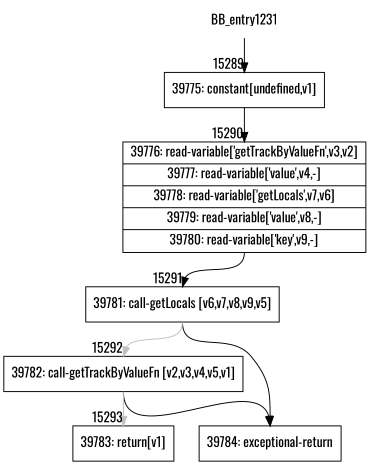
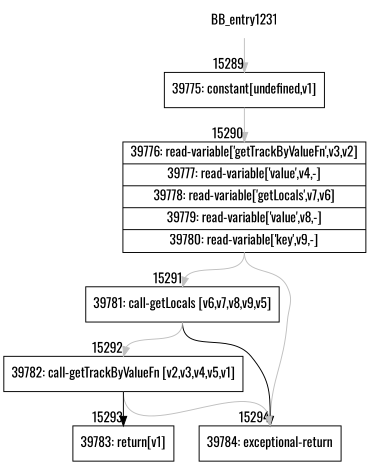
  digraph {
    fontname=Oswald
    rankdir=TD
    node [fontname=Oswald shape=record]
    edge [fontname=Oswald headport=n tailport=s]
    n1 [label=BB_entry1231 shape=none]
    n2 [label="{39775: constant[undefined,v1]}"]
    n3 [label="{39776: read-variable['getTrackByValueFn',v3,v2]|39777: read-variable['value',v4,-]|39778: read-variable['getLocals',v7,v6]|39779: read-variable['value',v8,-]|39780: read-variable['key',v9,-]}"]
    n4 [label="{39781: call-getLocals [v6,v7,v8,v9,v5]}"]
    n5 [label="{39784: exceptional-return}"]
    n6 [label="{39782: call-getTrackByValueFn [v2,v3,v4,v5,v1]}"]
    n7 [label="{39783: return[v1]}"]
-   n1 -> n2 [headlabel="    15289"]
-   n2 -> n3 [headlabel="      15290"]
-   n3 -> n4 [headlabel="      15291"]
+   n1 -> n2 [headlabel="    15289" color=gray]
+   n2 -> n3 [headlabel="      15290" color=gray]
+   n3 -> n4 [headlabel="      15291" color=gray]
+   n3 -> n5 [color=gray headlabel="      15294"]
    n4 -> n5 [color=black]
    n4 -> n6 [color=gray headlabel="      15292"]
-   n6 -> n5 [color=black]
-   n6 -> n7 [headlabel="      15293" color=gray]
+   n6 -> n5 [color=gray]
+   n6 -> n7 [headlabel="      15293"]
  }
